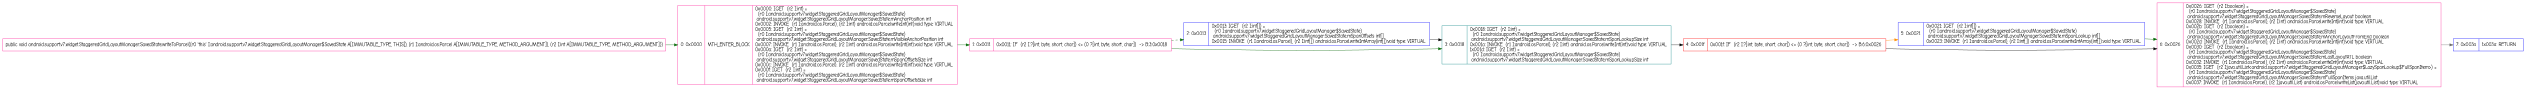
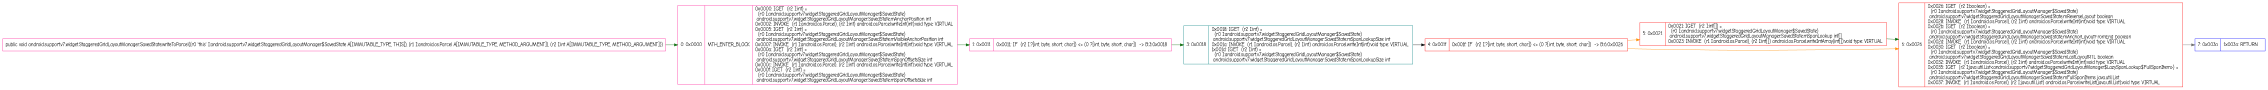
  digraph {
    fontname="Comic Neue"
    rankdir=LR
    node [color=deeppink fontname="Comic Neue" shape=record]
    edge [color=darkgreen fontname="Comic Neue"]
    n1 [label="{0\:\ 0x0000|MTH_ENTER_BLOCK\l|0x0000: IGET  (r2 I:int) = \l  (r0 I:android.support.v7.widget.StaggeredGridLayoutManager$SavedState)\l android.support.v7.widget.StaggeredGridLayoutManager.SavedState.mAnchorPosition int \l0x0002: INVOKE  (r1 I:android.os.Parcel), (r2 I:int) android.os.Parcel.writeInt(int):void type: VIRTUAL \l0x0005: IGET  (r2 I:int) = \l  (r0 I:android.support.v7.widget.StaggeredGridLayoutManager$SavedState)\l android.support.v7.widget.StaggeredGridLayoutManager.SavedState.mVisibleAnchorPosition int \l0x0007: INVOKE  (r1 I:android.os.Parcel), (r2 I:int) android.os.Parcel.writeInt(int):void type: VIRTUAL \l0x000a: IGET  (r2 I:int) = \l  (r0 I:android.support.v7.widget.StaggeredGridLayoutManager$SavedState)\l android.support.v7.widget.StaggeredGridLayoutManager.SavedState.mSpanOffsetsSize int \l0x000c: INVOKE  (r1 I:android.os.Parcel), (r2 I:int) android.os.Parcel.writeInt(int):void type: VIRTUAL \l0x000f: IGET  (r2 I:int) = \l  (r0 I:android.support.v7.widget.StaggeredGridLayoutManager$SavedState)\l android.support.v7.widget.StaggeredGridLayoutManager.SavedState.mSpanOffsetsSize int \l}"]
    n2 [label="{1\:\ 0x0011|0x0011: IF  (r2 I:?[int, byte, short, char]) \<= (0 ?[int, byte, short, char])  \-\> B:3:0x0018 \l}"]
-   n3 [color=blue label="{2\:\ 0x0013|0x0013: IGET  (r2 I:int[]) = \l  (r0 I:android.support.v7.widget.StaggeredGridLayoutManager$SavedState)\l android.support.v7.widget.StaggeredGridLayoutManager.SavedState.mSpanOffsets int[] \l0x0015: INVOKE  (r1 I:android.os.Parcel), (r2 I:int[]) android.os.Parcel.writeIntArray(int[]):void type: VIRTUAL \l}"]
    n4 [color=teal label="{3\:\ 0x0018|0x0018: IGET  (r2 I:int) = \l  (r0 I:android.support.v7.widget.StaggeredGridLayoutManager$SavedState)\l android.support.v7.widget.StaggeredGridLayoutManager.SavedState.mSpanLookupSize int \l0x001a: INVOKE  (r1 I:android.os.Parcel), (r2 I:int) android.os.Parcel.writeInt(int):void type: VIRTUAL \l1x001d: IGET  (r2 I:int) = \l  (r0 I:android.support.v7.widget.StaggeredGridLayoutManager$SavedState)\l android.support.v7.widget.StaggeredGridLayoutManager.SavedState.mSpanLookupSize int \l}"]
    n5 [color=red label="{4\:\ 0x001f|0x001f: IF  (r2 I:?[int, byte, short, char]) \<= (0 ?[int, byte, short, char])  \-\> B:6:0x0026 \l}"]
-   n6 [color=blue label="{5\:\ 0x0021|0x0021: IGET  (r2 I:int[]) = \l  (r0 I:android.support.v7.widget.StaggeredGridLayoutManager$SavedState)\l android.support.v7.widget.StaggeredGridLayoutManager.SavedState.mSpanLookup int[] \l0x0023: INVOKE  (r1 I:android.os.Parcel), (r2 I:int[]) android.os.Parcel.writeIntArray(int[]):void type: VIRTUAL \l}"]
-   n7 [label="{6\:\ 0x0026|0x0026: IGET  (r2 I:boolean) = \l  (r0 I:android.support.v7.widget.StaggeredGridLayoutManager$SavedState)\l android.support.v7.widget.StaggeredGridLayoutManager.SavedState.mReverseLayout boolean \l0x0028: INVOKE  (r1 I:android.os.Parcel), (r2 I:int) android.os.Parcel.writeInt(int):void type: VIRTUAL \l0x002b: IGET  (r2 I:boolean) = \l  (r0 I:android.support.v7.widget.StaggeredGridLayoutManager$SavedState)\l android.support.v7.widget.StaggeredGridLayoutManager.SavedState.mAnchorLayoutFromEnd boolean \l0x002d: INVOKE  (r1 I:android.os.Parcel), (r2 I:int) android.os.Parcel.writeInt(int):void type: VIRTUAL \l0x0030: IGET  (r2 I:boolean) = \l  (r0 I:android.support.v7.widget.StaggeredGridLayoutManager$SavedState)\l android.support.v7.widget.StaggeredGridLayoutManager.SavedState.mLastLayoutRTL boolean \l0x0032: INVOKE  (r1 I:android.os.Parcel), (r2 I:int) android.os.Parcel.writeInt(int):void type: VIRTUAL \l0x0035: IGET  (r2 I:java.util.List\<android.support.v7.widget.StaggeredGridLayoutManager$LazySpanLookup$FullSpanItem\>) = \l  (r0 I:android.support.v7.widget.StaggeredGridLayoutManager$SavedState)\l android.support.v7.widget.StaggeredGridLayoutManager.SavedState.mFullSpanItems java.util.List \l0x0037: INVOKE  (r1 I:android.os.Parcel), (r2 I:java.util.List) android.os.Parcel.writeList(java.util.List):void type: VIRTUAL \l}"]
+   n6 [color=red label="{5\:\ 0x0021|0x0021: IGET  (r2 I:int[]) = \l  (r0 I:android.support.v7.widget.StaggeredGridLayoutManager$SavedState)\l android.support.v7.widget.StaggeredGridLayoutManager.SavedState.mSpanLookup int[] \l0x0023: INVOKE  (r1 I:android.os.Parcel), (r2 I:int[]) android.os.Parcel.writeIntArray(int[]):void type: VIRTUAL \l}"]
+   n7 [color=red label="{6\:\ 0x0026|0x0026: IGET  (r2 I:boolean) = \l  (r0 I:android.support.v7.widget.StaggeredGridLayoutManager$SavedState)\l android.support.v7.widget.StaggeredGridLayoutManager.SavedState.mReverseLayout boolean \l0x0028: INVOKE  (r1 I:android.os.Parcel), (r2 I:int) android.os.Parcel.writeInt(int):void type: VIRTUAL \l0x002b: IGET  (r2 I:boolean) = \l  (r0 I:android.support.v7.widget.StaggeredGridLayoutManager$SavedState)\l android.support.v7.widget.StaggeredGridLayoutManager.SavedState.mAnchorLayoutFromEnd boolean \l0x002d: INVOKE  (r1 I:android.os.Parcel), (r2 I:int) android.os.Parcel.writeInt(int):void type: VIRTUAL \l0x0030: IGET  (r2 I:boolean) = \l  (r0 I:android.support.v7.widget.StaggeredGridLayoutManager$SavedState)\l android.support.v7.widget.StaggeredGridLayoutManager.SavedState.mLastLayoutRTL boolean \l0x0032: INVOKE  (r1 I:android.os.Parcel), (r2 I:int) android.os.Parcel.writeInt(int):void type: VIRTUAL \l0x0035: IGET  (r2 I:java.util.List\<android.support.v7.widget.StaggeredGridLayoutManager$LazySpanLookup$FullSpanItem\>) = \l  (r0 I:android.support.v7.widget.StaggeredGridLayoutManager$SavedState)\l android.support.v7.widget.StaggeredGridLayoutManager.SavedState.mFullSpanItems java.util.List \l0x0037: INVOKE  (r1 I:android.os.Parcel), (r2 I:java.util.List) android.os.Parcel.writeList(java.util.List):void type: VIRTUAL \l}"]
    n8 [color=blue label="{7\:\ 0x003a|1x003a: RETURN   \l}"]
    n9 [label="{public void android.support.v7.widget.StaggeredGridLayoutManager.SavedState.writeToParcel((r0 'this' I:android.support.v7.widget.StaggeredGridLayoutManager$SavedState A[IMMUTABLE_TYPE, THIS]), (r1 I:android.os.Parcel A[IMMUTABLE_TYPE, METHOD_ARGUMENT]), (r2 I:int A[IMMUTABLE_TYPE, METHOD_ARGUMENT])) }"]
    n1 -> n2
-   n2 -> n3 [style=dashed]
    n2 -> n4
-   n3 -> n4 [color=black]
    n4 -> n5 [color=black]
    n5 -> n6 [color=darkorange style=solid]
-   n5 -> n7 [color=black]
+   n5 -> n7 [color=darkorange]
    n6 -> n7
    n7 -> n8 [color=gray40]
    n9 -> n1
  }
